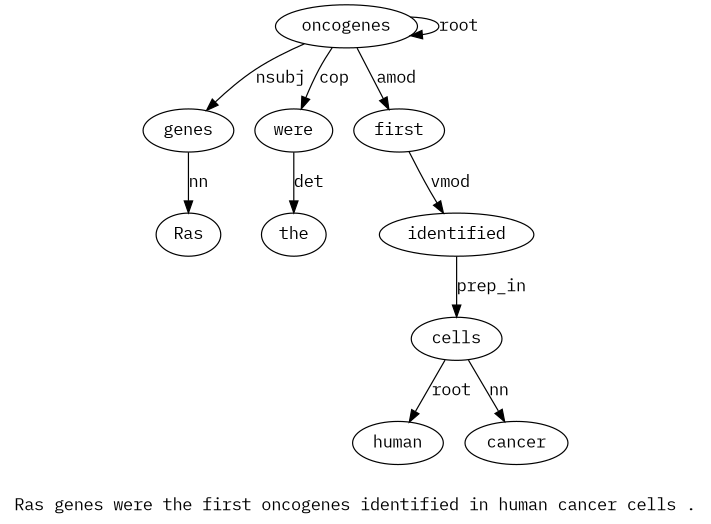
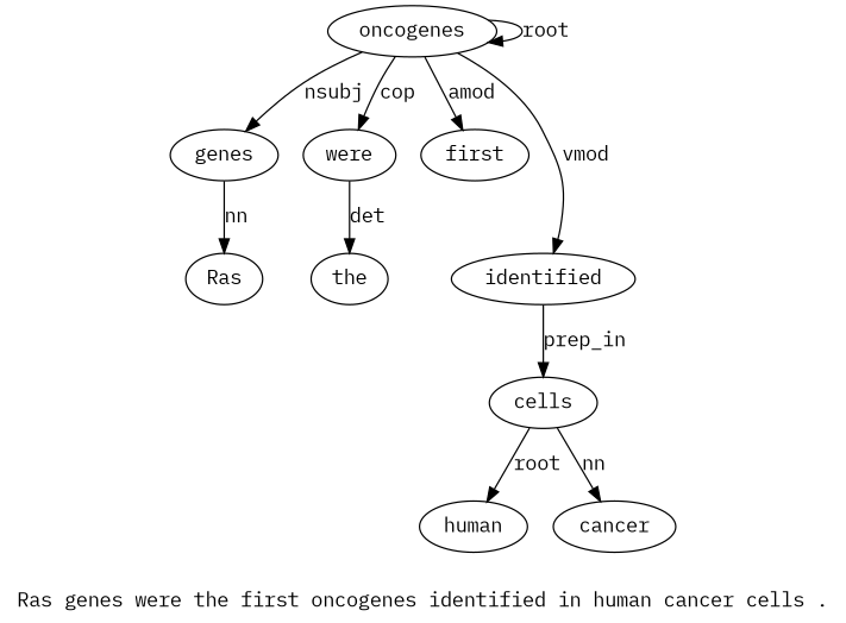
  digraph {
    fontname="IBM Plex Mono"
    label="Ras genes were the first oncogenes identified in human cancer cells ."
    node [fillcolor=white fontname="IBM Plex Mono" style=filled]
    edge [fontname="IBM Plex Mono"]
    n1 [label=genes]
    n2 [label=Ras]
    n3 [label=oncogenes]
    n4 [label=were]
    n5 [label=first]
    n6 [label=identified]
    n7 [label=the]
    n8 [label=cells]
    n9 [label=human]
    n10 [label=cancer]
    n1 -> n2 [label=nn]
    n3 -> n1 [label=nsubj]
    n3 -> n3 [label=root]
    n3 -> n4 [label=cop]
    n3 -> n5 [label=amod]
-   n5 -> n6 [label=vmod]
+   n3 -> n6 [label=vmod]
    n4 -> n7 [label=det]
    n6 -> n8 [label=prep_in]
    n8 -> n9 [label=root]
    n8 -> n10 [label=nn]
  }
